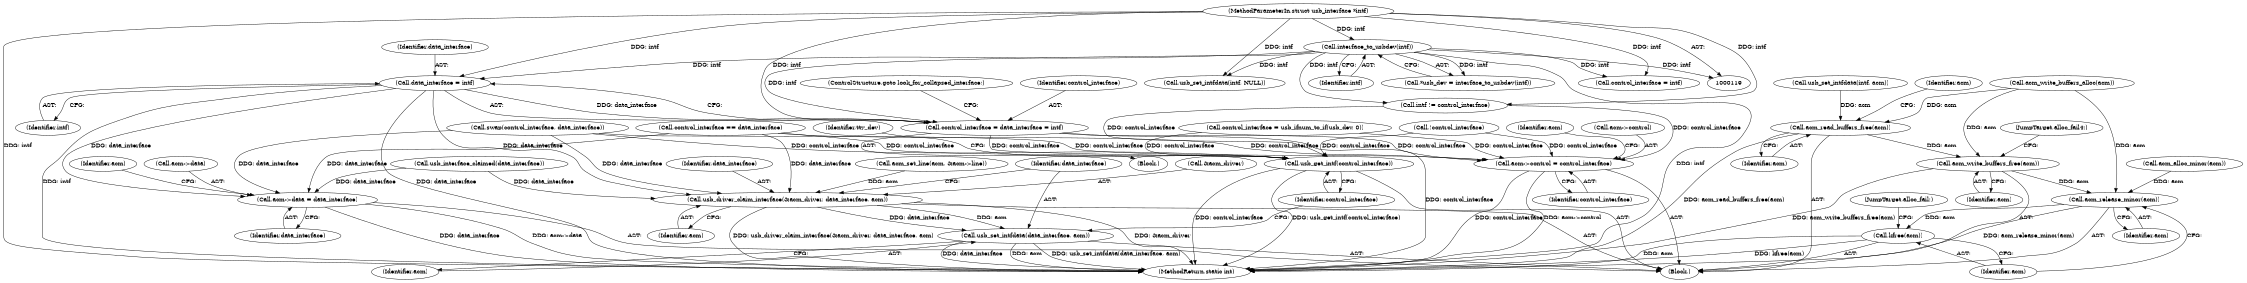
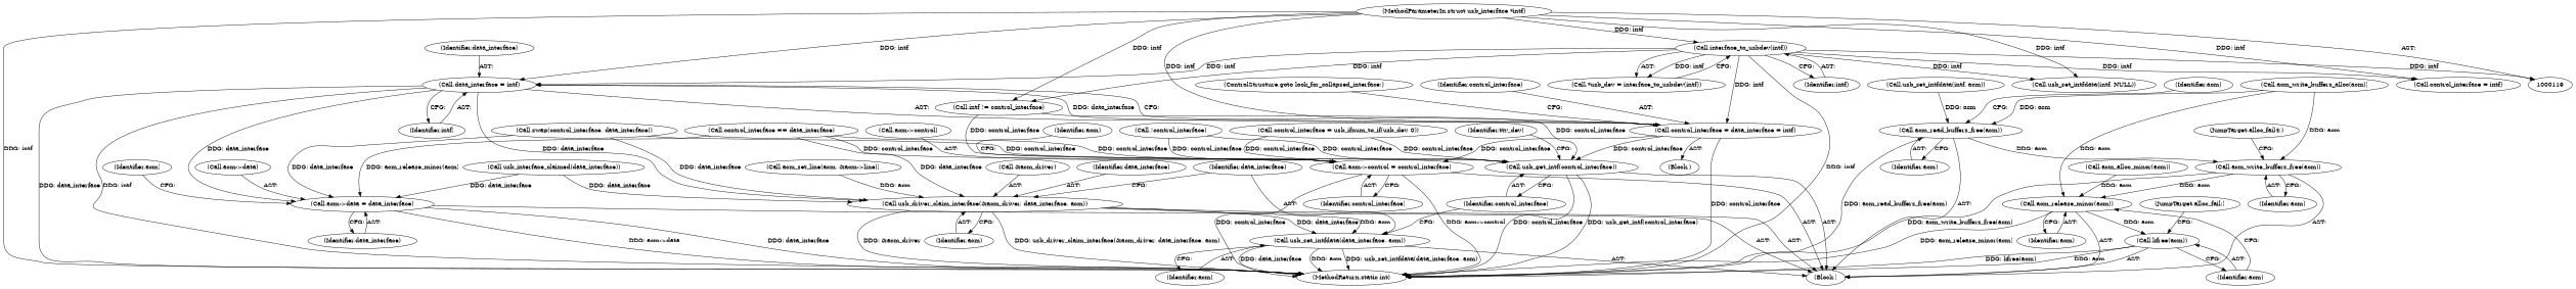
  digraph {
    n1 [label="(Call,data_interface = intf)"]
    n2 [label="(Call,control_interface = data_interface = intf)"]
    n3 [label="(Call,acm->data = data_interface)"]
    n4 [label="(Call,usb_driver_claim_interface(&acm_driver, data_interface, acm))"]
    n5 [label="(Identifier,intf)"]
    n6 [label="(MethodReturn,static int)"]
    n7 [label="(Call,acm->control = control_interface)"]
    n8 [label="(Call,usb_get_intf(control_interface))"]
    n9 [label="(Block,)"]
    n10 [label="(Block,)"]
    n11 [label="(Identifier,data_interface)"]
    n12 [label="(Call,usb_set_intfdata(data_interface, acm))"]
    n13 [label="(Identifier,acm)"]
    n14 [label="(Call,interface_to_usbdev(intf))"]
    n15 [label="(Call,usb_set_intfdata(intf, NULL))"]
    n16 [label="(Call,*usb_dev = interface_to_usbdev(intf))"]
    n17 [label="(Identifier,intf)"]
    n18 [label="(Call,control_interface = intf)"]
    n19 [label="(Call,intf != control_interface)"]
    1000119
    n21 [label="(Call,usb_set_intfdata(intf, acm))"]
    n22 [label="(Call,acm_read_buffers_free(acm))"]
    n23 [label="(MethodParameterIn,struct usb_interface *intf)"]
    n24 [label="(Identifier,control_interface)"]
    n25 [label="(Identifier,control_interface)"]
    n26 [label="(Identifier,acm)"]
    n27 [label="(Call,acm_write_buffers_free(acm))"]
    n28 [label="(Identifier,acm)"]
    n29 [label="(Call,acm_release_minor(acm))"]
    n30 [label="(Identifier,acm)"]
    n31 [label="(Call,kfree(acm))"]
    n32 [label="(Identifier,acm)"]
    n33 [label="(Identifier,acm)"]
    n34 [label="(Identifier,acm)"]
    n35 [label="(Call,acm->control)"]
    n36 [label="(Identifier,data_interface)"]
    n37 [label="(Call,&acm_driver)"]
    n38 [label="(Call,acm_write_buffers_alloc(acm))"]
    n39 [label="(Call,usb_interface_claimed(data_interface))"]
    n40 [label="(JumpTarget,alloc_fail4:)"]
    n41 [label="(Call,!control_interface)"]
    n42 [label="(Call,acm_alloc_minor(acm))"]
    n43 [label="(Identifier,tty_dev)"]
    n44 [label="(Identifier,data_interface)"]
    n45 [label="(Identifier,acm)"]
    n46 [label="(JumpTarget,alloc_fail:)"]
    n47 [label="(Identifier,acm)"]
    n48 [label="(ControlStructure,goto look_for_collapsed_interface;)"]
    n49 [label="(Call,control_interface == data_interface)"]
    n50 [label="(Call,acm->data)"]
    n51 [label="(Call,control_interface = usb_ifnum_to_if(usb_dev, 0))"]
    n52 [label="(Call,swap(control_interface, data_interface))"]
    n53 [label="(Identifier,data_interface)"]
    n54 [label="(Identifier,control_interface)"]
    n55 [label="(Call,acm_set_line(acm, &acm->line))"]
    n1 -> n2 [label="AST: "]
    n1 -> n2 [label="DDG: data_interface"]
    n1 -> n3 [label="DDG: data_interface"]
    n1 -> n4 [label="DDG: data_interface"]
    n1 -> n5 [label="CFG: "]
    n1 -> n6 [label="DDG: data_interface"]
    n1 -> n6 [label="DDG: intf"]
    n2 -> n1 [label="CFG: "]
    n2 -> n6 [label="DDG: control_interface"]
    n2 -> n7 [label="DDG: control_interface"]
    n2 -> n8 [label="DDG: control_interface"]
    n2 -> n9 [label="AST: "]
    n3 -> n6 [label="DDG: data_interface"]
    n3 -> n6 [label="DDG: acm->data"]
    n3 -> n10 [label="AST: "]
    n3 -> n11 [label="CFG: "]
    n4 -> n6 [label="DDG: &acm_driver"]
    n4 -> n6 [label="DDG: usb_driver_claim_interface(&acm_driver, data_interface, acm)"]
    n4 -> n10 [label="AST: "]
    n4 -> n12 [label="DDG: data_interface"]
    n4 -> n12 [label="DDG: acm"]
    n4 -> n13 [label="CFG: "]
    n5 -> n1 [label="AST: "]
    n7 -> n6 [label="DDG: control_interface"]
    n7 -> n6 [label="DDG: acm->control"]
    n7 -> n10 [label="AST: "]
    n7 -> n24 [label="CFG: "]
    n8 -> n6 [label="DDG: usb_get_intf(control_interface)"]
    n8 -> n6 [label="DDG: control_interface"]
    n8 -> n10 [label="AST: "]
    n8 -> n25 [label="CFG: "]
    n11 -> n3 [label="AST: "]
    n12 -> n6 [label="DDG: data_interface"]
    n12 -> n6 [label="DDG: acm"]
    n12 -> n6 [label="DDG: usb_set_intfdata(data_interface, acm)"]
    n12 -> n10 [label="AST: "]
    n12 -> n26 [label="CFG: "]
    n13 -> n4 [label="AST: "]
    n14 -> n1 [label="DDG: intf"]
    n14 -> n2 [label="DDG: intf"]
    n14 -> n6 [label="DDG: intf"]
    n14 -> n15 [label="DDG: intf"]
    n14 -> n16 [label="AST: "]
    n14 -> n16 [label="DDG: intf"]
    n14 -> n17 [label="CFG: "]
    n14 -> n18 [label="DDG: intf"]
    n14 -> n19 [label="DDG: intf"]
    n14 -> 1000119 [label="DDG: intf"]
    n16 -> n14 [label="CFG: "]
    n17 -> n14 [label="AST: "]
    n19 -> n7 [label="DDG: control_interface"]
    n19 -> n8 [label="DDG: control_interface"]
    n21 -> n22 [label="DDG: acm"]
    n22 -> n6 [label="DDG: acm_read_buffers_free(acm)"]
    n22 -> n10 [label="AST: "]
    n22 -> n27 [label="DDG: acm"]
    n22 -> n28 [label="CFG: "]
    n23 -> n1 [label="DDG: intf"]
    n23 -> n2 [label="DDG: intf"]
    n23 -> n6 [label="DDG: intf"]
    n23 -> n14 [label="DDG: intf"]
    n23 -> n15 [label="DDG: intf"]
    n23 -> n18 [label="DDG: intf"]
    n23 -> n19 [label="DDG: intf"]
    n23 -> 1000119 [label="AST: "]
    n24 -> n7 [label="AST: "]
    n25 -> n8 [label="AST: "]
    n25 -> n12 [label="CFG: "]
    n26 -> n12 [label="AST: "]
    n27 -> n6 [label="DDG: acm_write_buffers_free(acm)"]
    n27 -> n10 [label="AST: "]
    n27 -> n29 [label="DDG: acm"]
    n27 -> n30 [label="CFG: "]
    n28 -> n22 [label="AST: "]
    n29 -> n6 [label="DDG: acm_release_minor(acm)"]
    n29 -> n10 [label="AST: "]
    n29 -> n31 [label="DDG: acm"]
    n29 -> n32 [label="CFG: "]
    n30 -> n27 [label="AST: "]
    n31 -> n6 [label="DDG: kfree(acm)"]
    n31 -> n6 [label="DDG: acm"]
    n31 -> n10 [label="AST: "]
    n31 -> n33 [label="CFG: "]
    n32 -> n29 [label="AST: "]
    n33 -> n29 [label="CFG: "]
    n33 -> n31 [label="AST: "]
    n34 -> n7 [label="CFG: "]
    n35 -> n7 [label="AST: "]
    n36 -> n1 [label="AST: "]
    n37 -> n4 [label="AST: "]
    n38 -> n22 [label="DDG: acm"]
    n38 -> n27 [label="DDG: acm"]
    n38 -> n29 [label="DDG: acm"]
    n39 -> n3 [label="DDG: data_interface"]
    n39 -> n4 [label="DDG: data_interface"]
    n40 -> n27 [label="CFG: "]
    n41 -> n7 [label="DDG: control_interface"]
    n41 -> n8 [label="DDG: control_interface"]
    n42 -> n29 [label="DDG: acm"]
    n43 -> n8 [label="CFG: "]
    n44 -> n4 [label="AST: "]
    n45 -> n3 [label="CFG: "]
    n46 -> n31 [label="CFG: "]
    n47 -> n22 [label="CFG: "]
    n48 -> n2 [label="CFG: "]
-   n49 -> n3 [label="DDG: data_interface"]
+   n49 -> n3 [label="DDG: acm_release_minor(acm)"]
    n49 -> n4 [label="DDG: data_interface"]
    n49 -> n7 [label="DDG: control_interface"]
    n49 -> n8 [label="DDG: control_interface"]
    n50 -> n3 [label="AST: "]
    n51 -> n7 [label="DDG: control_interface"]
    n51 -> n8 [label="DDG: control_interface"]
    n52 -> n3 [label="DDG: data_interface"]
    n52 -> n4 [label="DDG: data_interface"]
-   n52 -> n7 [label="DDG: control_interface"]
    n52 -> n8 [label="DDG: control_interface"]
    n53 -> n4 [label="CFG: "]
    n53 -> n12 [label="AST: "]
    n54 -> n2 [label="AST: "]
    n55 -> n4 [label="DDG: acm"]
  }
